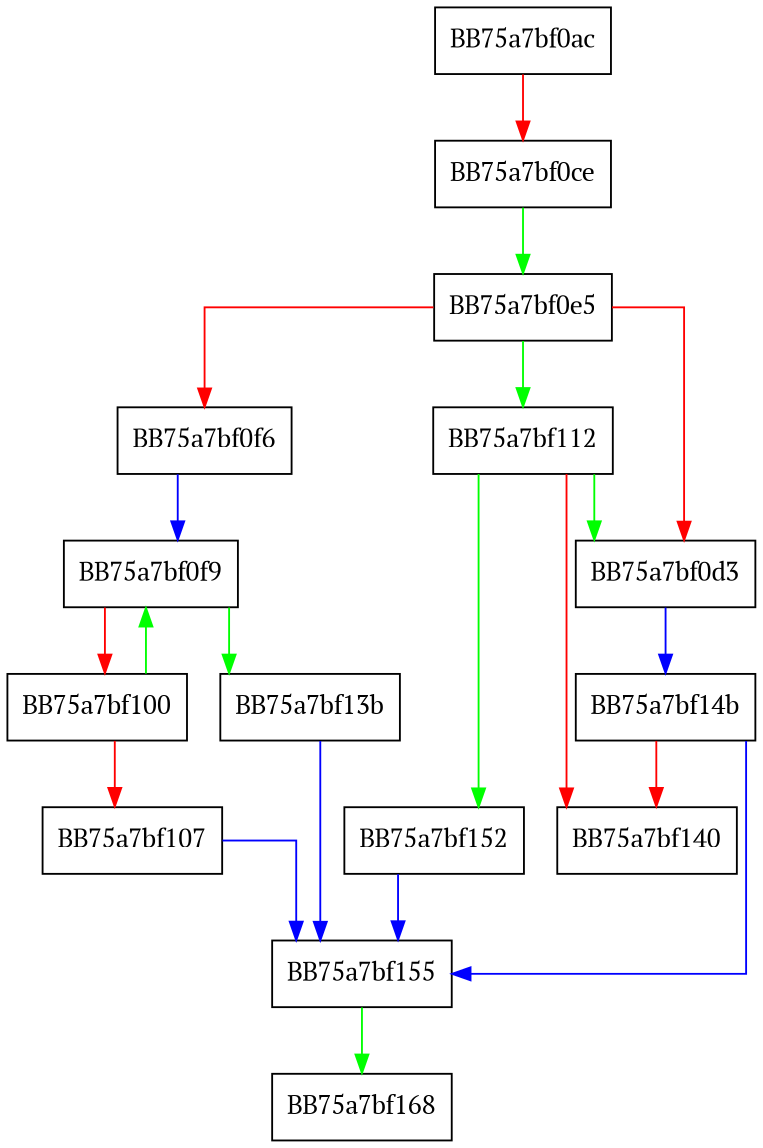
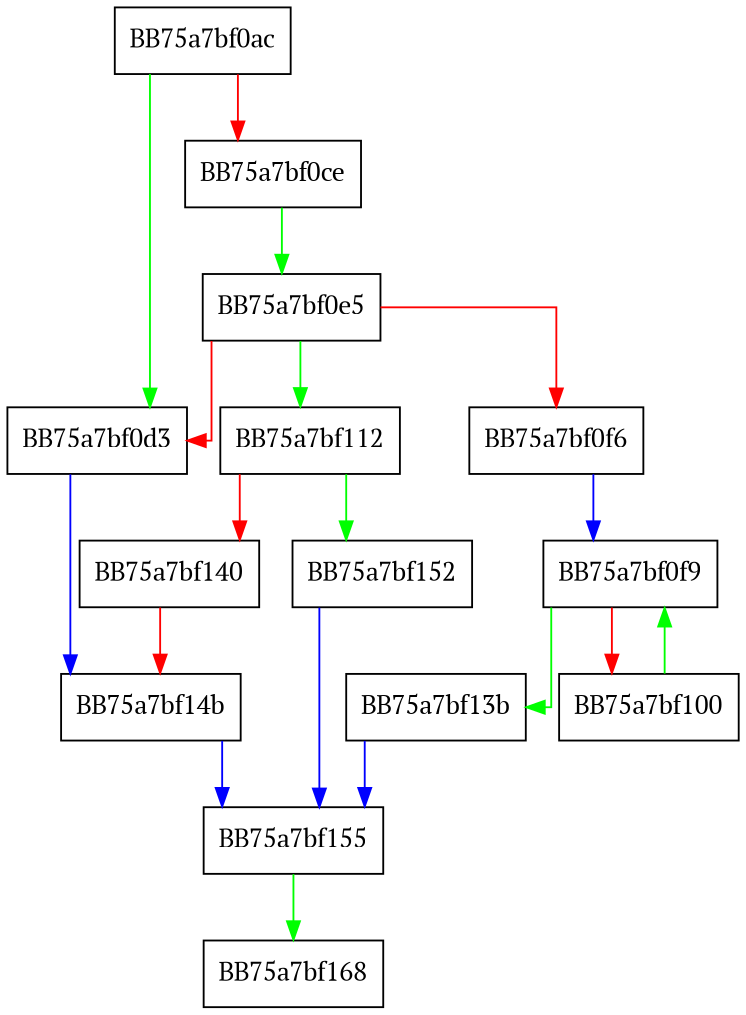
  digraph {
    fontname="PT Serif"
    splines=ortho
    node [fontname="PT Serif" shape=box]
    edge [color=green fontname="PT Serif"]
    BB75a7bf0ac
    BB75a7bf0d3
    BB75a7bf0ce
    BB75a7bf14b
    BB75a7bf0e5
    BB75a7bf155
    BB75a7bf112
    BB75a7bf0f6
    BB75a7bf152
    BB75a7bf140
    BB75a7bf0f9
    BB75a7bf168
    n13 [label=BB75a7bf13b]
    BB75a7bf100
-   BB75a7bf107
-   BB75a7bf112 -> BB75a7bf0d3
+   BB75a7bf0ac -> BB75a7bf0d3
    BB75a7bf0ac -> BB75a7bf0ce [color=red]
    BB75a7bf0d3 -> BB75a7bf14b [color=blue]
    BB75a7bf0ce -> BB75a7bf0e5
    BB75a7bf14b -> BB75a7bf155 [color=blue]
    BB75a7bf0e5 -> BB75a7bf0d3 [color=red]
    BB75a7bf0e5 -> BB75a7bf112
    BB75a7bf0e5 -> BB75a7bf0f6 [color=red]
    BB75a7bf155 -> BB75a7bf168
    BB75a7bf112 -> BB75a7bf152
    BB75a7bf112 -> BB75a7bf140 [color=red]
    BB75a7bf0f6 -> BB75a7bf0f9 [color=blue]
    BB75a7bf152 -> BB75a7bf155 [color=blue]
-   BB75a7bf14b -> BB75a7bf140 [color=red]
+   BB75a7bf140 -> BB75a7bf14b [color=red]
    BB75a7bf0f9 -> n13
    BB75a7bf0f9 -> BB75a7bf100 [color=red]
    n13 -> BB75a7bf155 [color=blue]
    BB75a7bf100 -> BB75a7bf0f9
-   BB75a7bf100 -> BB75a7bf107 [color=red]
-   BB75a7bf107 -> BB75a7bf155 [color=blue]
  }
